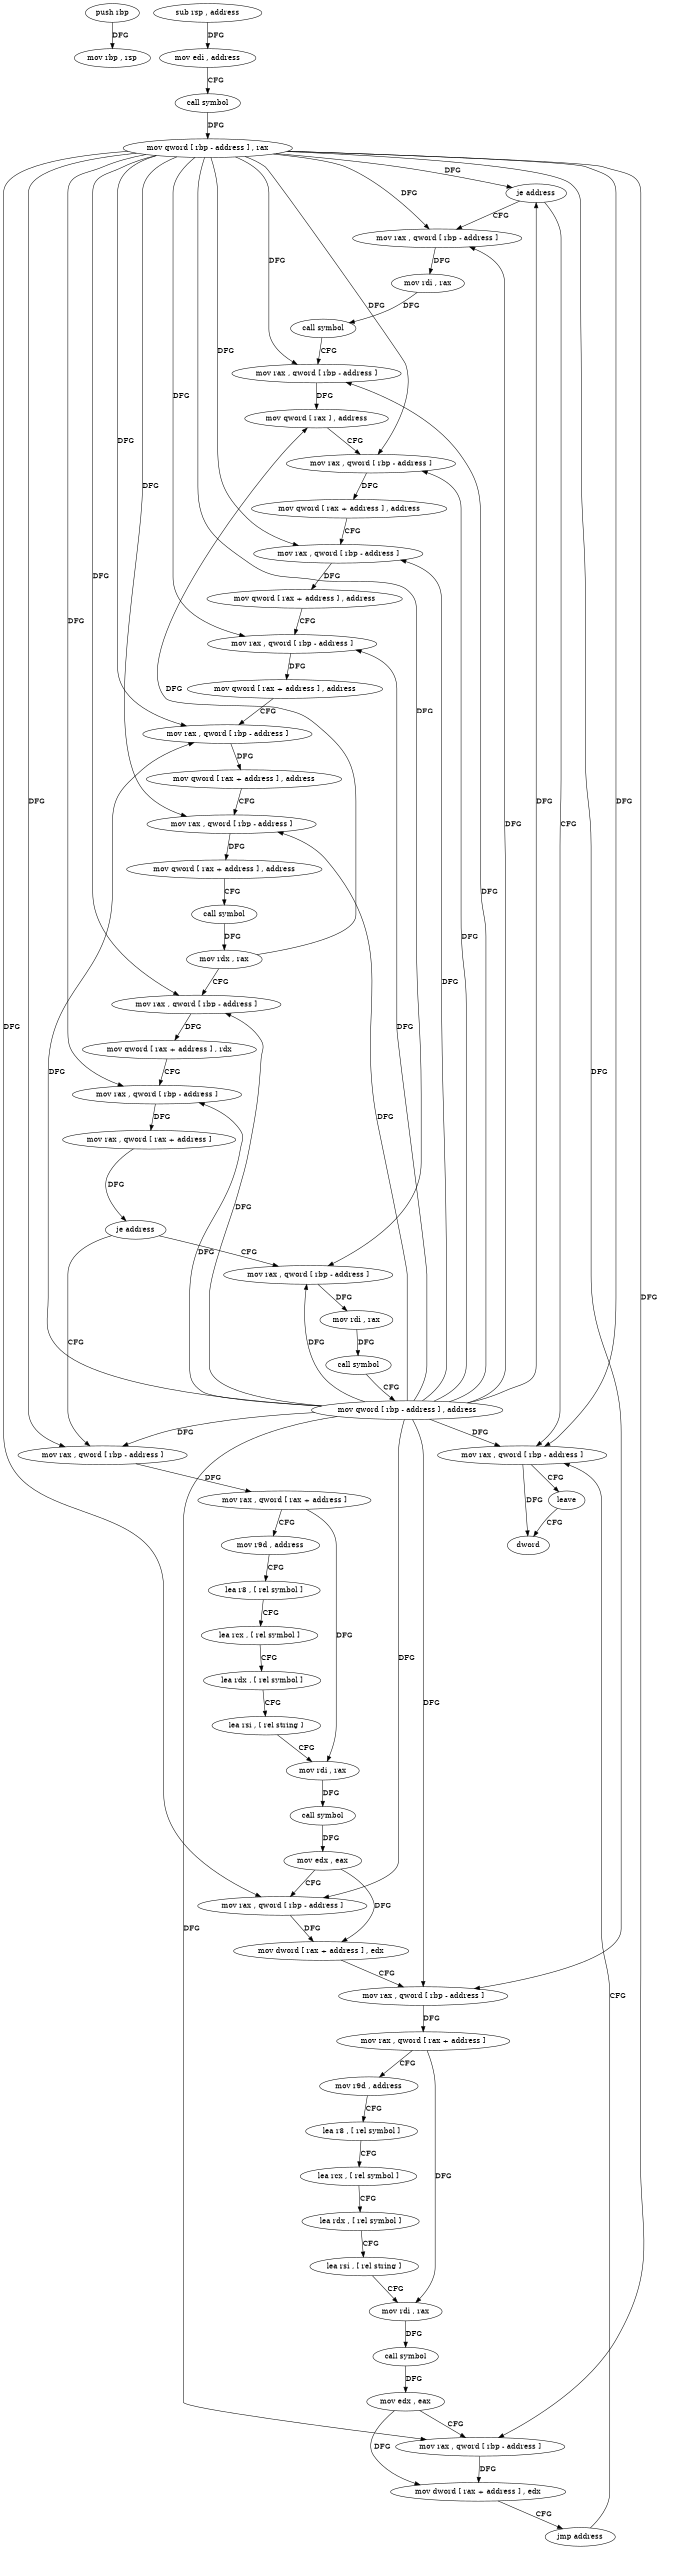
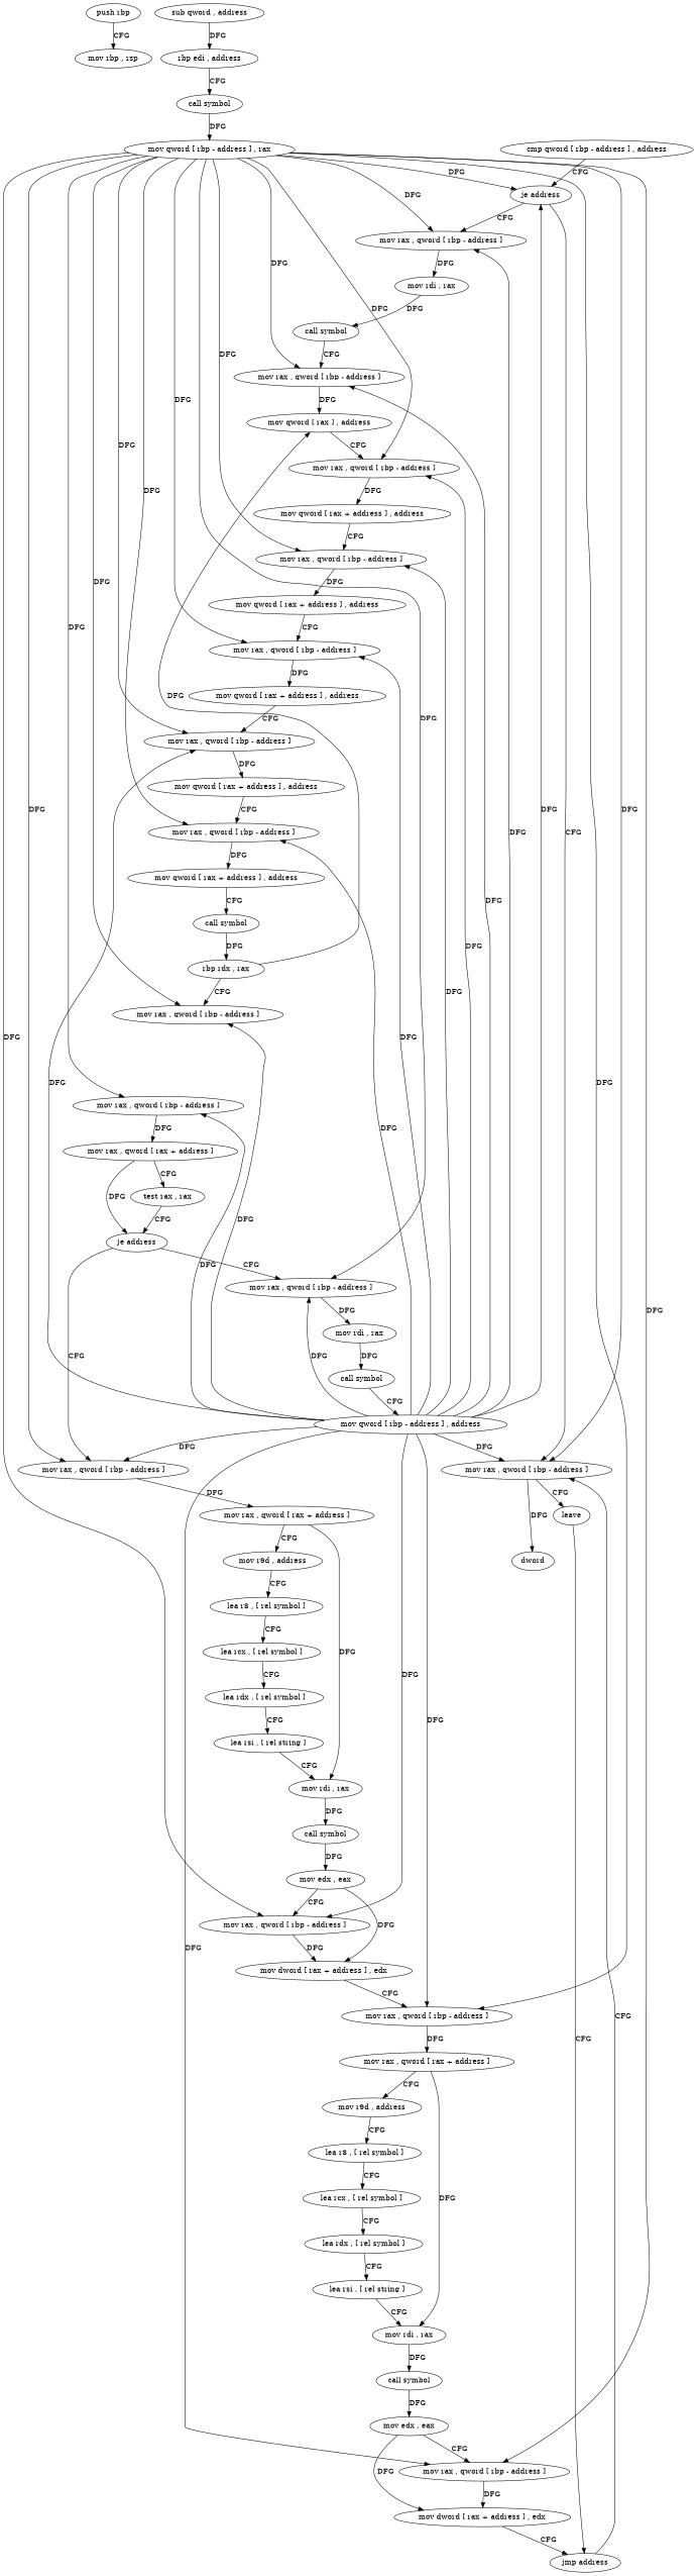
  digraph {
    n1 [label="push rbp"]
    n2 [label="mov rbp , rsp"]
-   n3 [label="sub rsp , address"]
-   n4 [label="mov edi , address"]
+   n3 [label="sub qword , address"]
+   n4 [label="rbp edi , address"]
    n5 [label="call symbol"]
    n6 [label="mov qword [ rbp - address ] , rax"]
    n7 [label="je address"]
    n8 [label="mov rax , qword [ rbp - address ]"]
    n9 [label="mov rax , qword [ rbp - address ]"]
    n10 [label="mov rax , qword [ rbp - address ]"]
    n11 [label="mov rax , qword [ rbp - address ]"]
    n12 [label="mov rax , qword [ rbp - address ]"]
    n13 [label="mov rax , qword [ rbp - address ]"]
    n14 [label="mov rax , qword [ rbp - address ]"]
    n15 [label="mov rax , qword [ rbp - address ]"]
    n16 [label="mov rax , qword [ rbp - address ]"]
    n17 [label="mov rax , qword [ rbp - address ]"]
    n18 [label="mov rax , qword [ rbp - address ]"]
    n19 [label="mov rax , qword [ rbp - address ]"]
    n20 [label="mov rax , qword [ rbp - address ]"]
    n21 [label="mov rax , qword [ rbp - address ]"]
    n22 [label="mov rax , qword [ rbp - address ]"]
+   n23 [label="cmp qword [ rbp - address ] , address"]
    n24 [label=leave]
    n25 [label=dword]
    n26 [label="mov rdi , rax"]
    n27 [label="mov qword [ rax ] , address"]
    n28 [label="mov qword [ rax + address ] , address"]
    n29 [label="mov qword [ rax + address ] , address"]
    n30 [label="mov qword [ rax + address ] , address"]
    n31 [label="mov qword [ rax + address ] , address"]
    n32 [label="mov qword [ rax + address ] , address"]
-   n33 [label="mov qword [ rax + address ] , rdx"]
    n34 [label="mov rax , qword [ rax + address ]"]
    n35 [label="mov rdi , rax"]
    n36 [label="mov rax , qword [ rax + address ]"]
    n37 [label="mov dword [ rax + address ] , edx"]
    n38 [label="mov rax , qword [ rax + address ]"]
    n39 [label="mov dword [ rax + address ] , edx"]
    n40 [label="call symbol"]
    n41 [label="call symbol"]
-   n42 [label="mov rdx , rax"]
+   n42 [label="rbp rdx , rax"]
+   n43 [label="test rax , rax"]
    n44 [label="je address"]
    n45 [label="call symbol"]
    n46 [label="mov r9d , address"]
    n47 [label="mov rdi , rax"]
    n48 [label="mov qword [ rbp - address ] , address"]
    n49 [label="lea r8 , [ rel symbol ]"]
    n50 [label="call symbol"]
    n51 [label="lea rcx , [ rel symbol ]"]
    n52 [label="lea rdx , [ rel symbol ]"]
    n53 [label="lea rsi , [ rel string ]"]
    n54 [label="mov edx , eax"]
    n55 [label="mov r9d , address"]
    n56 [label="mov rdi , rax"]
    n57 [label="lea r8 , [ rel symbol ]"]
    n58 [label="call symbol"]
    n59 [label="lea rcx , [ rel symbol ]"]
    n60 [label="lea rdx , [ rel symbol ]"]
    n61 [label="lea rsi , [ rel string ]"]
    n62 [label="mov edx , eax"]
    n63 [label="jmp address"]
-   n1 -> n2 [label=DFG]
+   n1 -> n2 [label=CFG]
    n3 -> n4 [label=DFG]
    n4 -> n5 [label=CFG]
    n5 -> n6 [label=DFG]
    n6 -> n7 [label=DFG]
    n6 -> n8 [label=DFG]
    n6 -> n9 [label=DFG]
    n6 -> n10 [label=DFG]
    n6 -> n11 [label=DFG]
    n6 -> n12 [label=DFG]
    n6 -> n13 [label=DFG]
    n6 -> n14 [label=DFG]
    n6 -> n15 [label=DFG]
    n6 -> n16 [label=DFG]
    n6 -> n17 [label=DFG]
    n6 -> n18 [label=DFG]
    n6 -> n19 [label=DFG]
    n6 -> n20 [label=DFG]
    n6 -> n21 [label=DFG]
    n6 -> n22 [label=DFG]
    n7 -> n8 [label=CFG]
    n7 -> n9 [label=CFG]
    n8 -> n24 [label=CFG]
    n8 -> n25 [label=DFG]
    n9 -> n26 [label=DFG]
    n10 -> n27 [label=DFG]
    n11 -> n28 [label=DFG]
    n12 -> n29 [label=DFG]
    n13 -> n30 [label=DFG]
    n14 -> n31 [label=DFG]
    n15 -> n32 [label=DFG]
-   n16 -> n33 [label=DFG]
    n17 -> n34 [label=DFG]
    n18 -> n35 [label=DFG]
    n19 -> n36 [label=DFG]
    n20 -> n37 [label=DFG]
    n21 -> n38 [label=DFG]
    n22 -> n39 [label=DFG]
-   n24 -> n25 [label=CFG]
+   n23 -> n7 [label=CFG]
+   n24 -> n63 [label=CFG]
    n26 -> n40 [label=DFG]
    n27 -> n11 [label=CFG]
    n28 -> n12 [label=CFG]
    n29 -> n13 [label=CFG]
    n30 -> n14 [label=CFG]
    n31 -> n15 [label=CFG]
    n32 -> n41 [label=CFG]
-   n33 -> n17 [label=CFG]
+   n34 -> n43 [label=CFG]
    n34 -> n44 [label=DFG]
    n35 -> n45 [label=DFG]
    n36 -> n46 [label=CFG]
    n36 -> n47 [label=DFG]
    n37 -> n21 [label=CFG]
    n38 -> n55 [label=CFG]
    n38 -> n56 [label=DFG]
    n39 -> n63 [label=CFG]
    n40 -> n10 [label=CFG]
    n41 -> n42 [label=DFG]
    n42 -> n16 [label=CFG]
    n42 -> n27 [label=DFG]
+   n43 -> n44 [label=CFG]
    n44 -> n18 [label=CFG]
    n44 -> n19 [label=CFG]
    n45 -> n48 [label=CFG]
    n46 -> n49 [label=CFG]
    n47 -> n50 [label=DFG]
    n48 -> n7 [label=DFG]
    n48 -> n8 [label=DFG]
    n48 -> n9 [label=DFG]
    n48 -> n10 [label=DFG]
    n48 -> n11 [label=DFG]
    n48 -> n12 [label=DFG]
    n48 -> n13 [label=DFG]
    n48 -> n14 [label=DFG]
    n48 -> n15 [label=DFG]
    n48 -> n16 [label=DFG]
    n48 -> n17 [label=DFG]
    n48 -> n18 [label=DFG]
    n48 -> n19 [label=DFG]
    n48 -> n20 [label=DFG]
    n48 -> n21 [label=DFG]
    n48 -> n22 [label=DFG]
    n49 -> n51 [label=CFG]
    n50 -> n54 [label=DFG]
    n51 -> n52 [label=CFG]
    n52 -> n53 [label=CFG]
    n53 -> n47 [label=CFG]
    n54 -> n20 [label=CFG]
    n54 -> n37 [label=DFG]
    n55 -> n57 [label=CFG]
    n56 -> n58 [label=DFG]
    n57 -> n59 [label=CFG]
    n58 -> n62 [label=DFG]
    n59 -> n60 [label=CFG]
    n60 -> n61 [label=CFG]
    n61 -> n56 [label=CFG]
    n62 -> n22 [label=CFG]
    n62 -> n39 [label=DFG]
    n63 -> n8 [label=CFG]
  }
